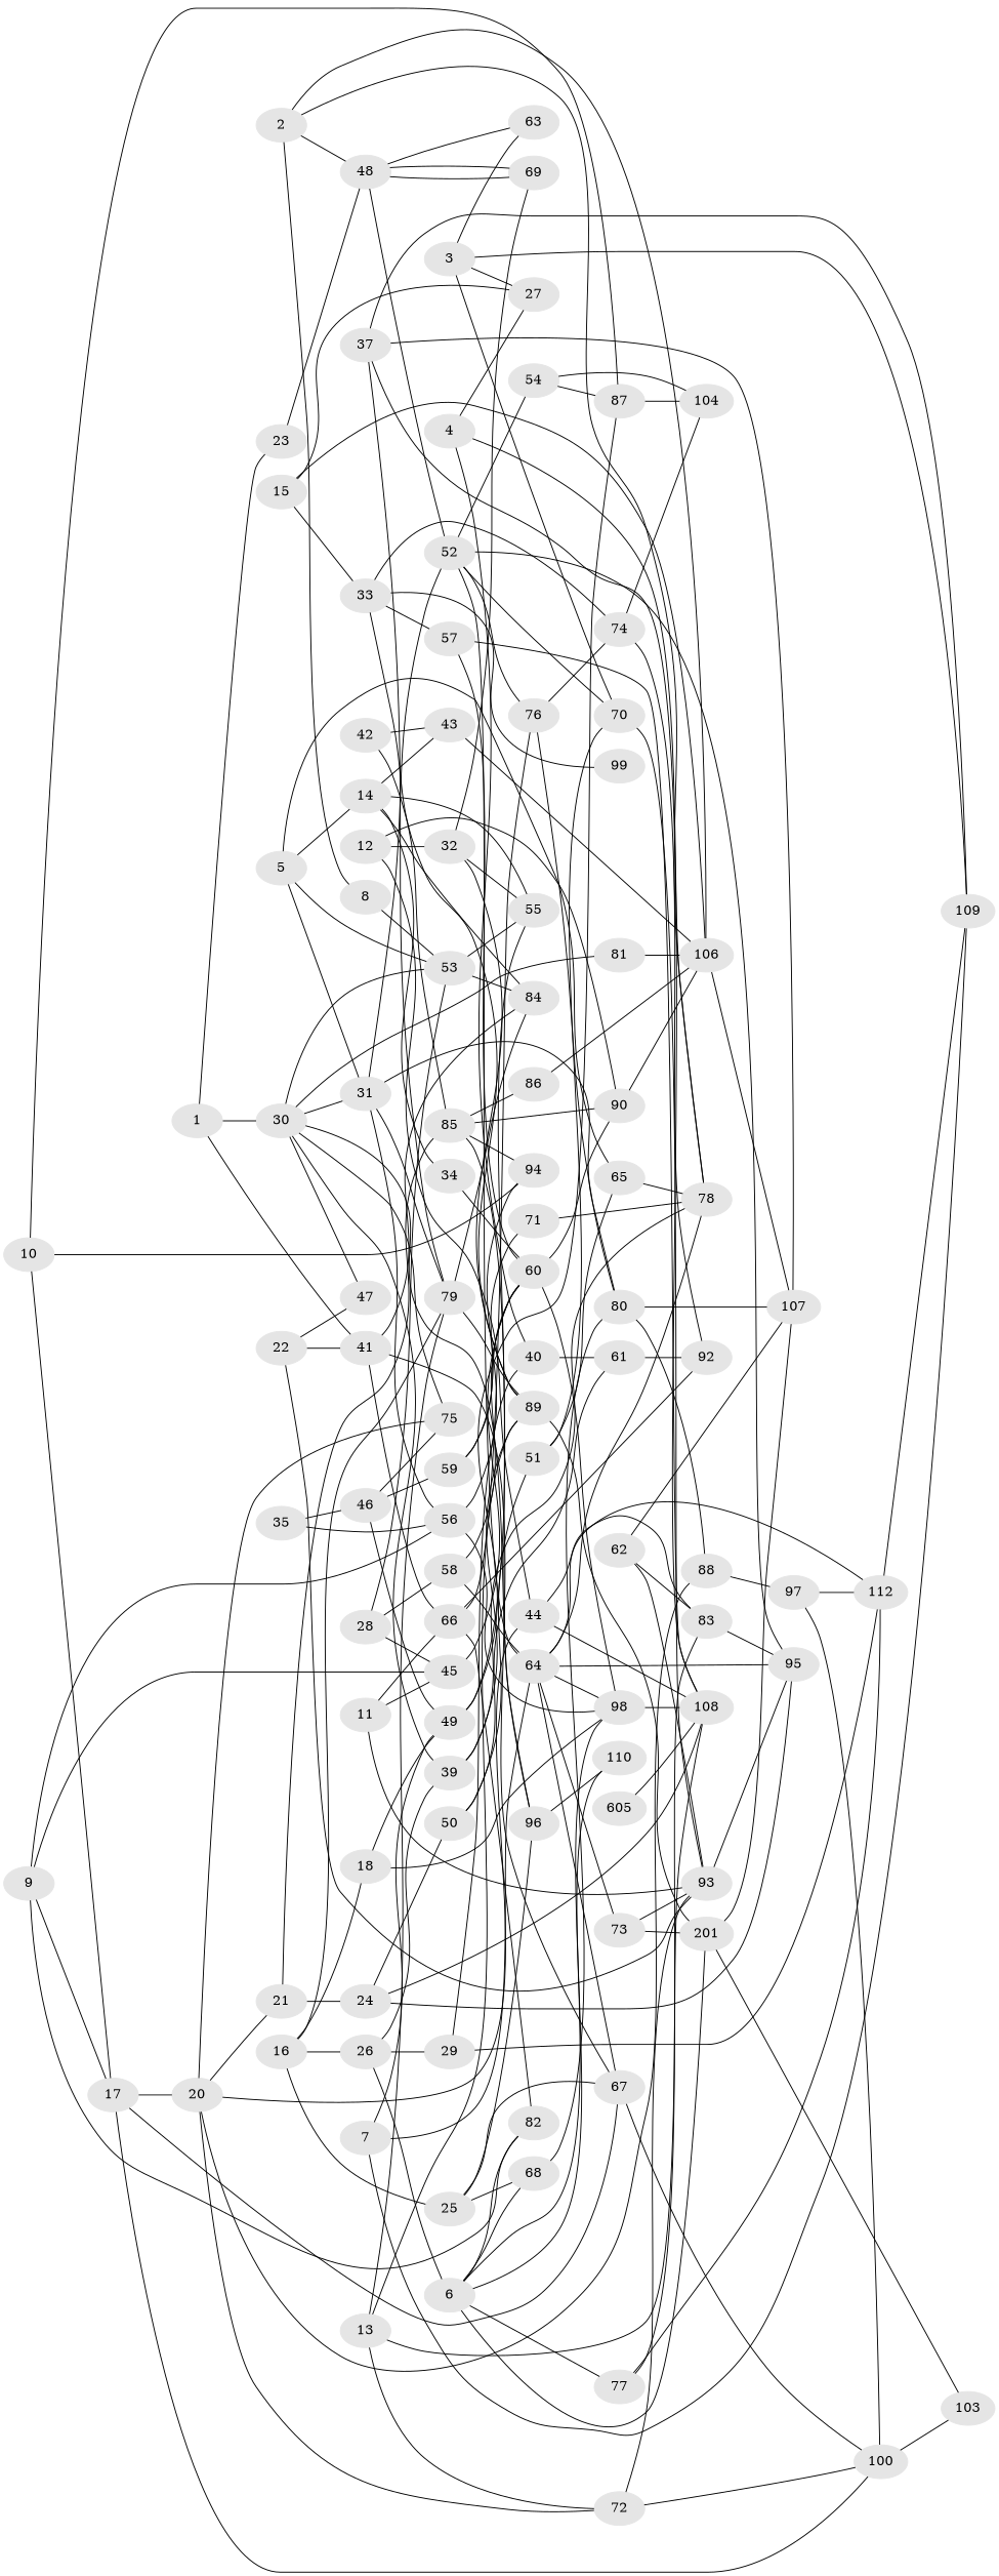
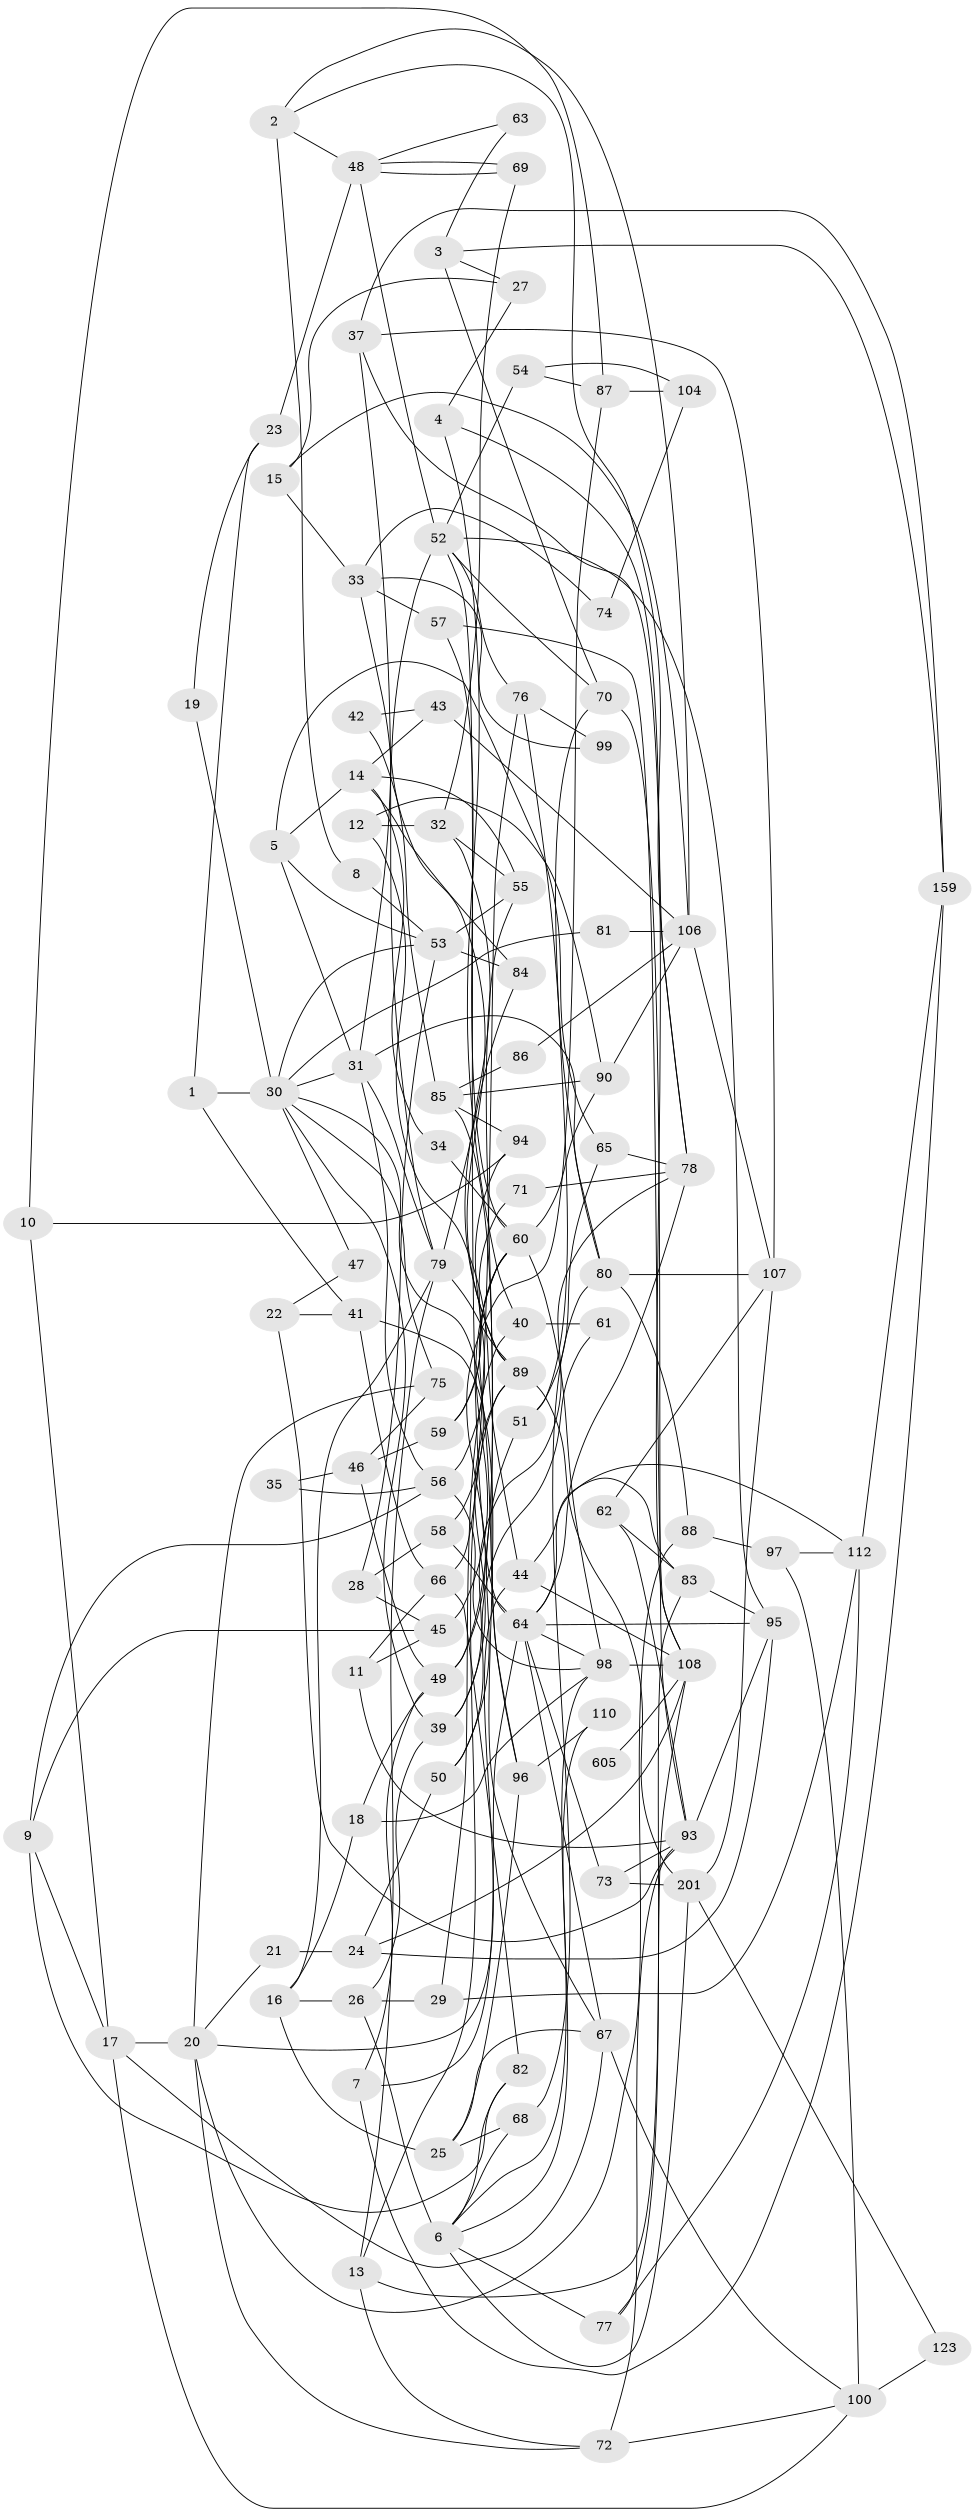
  graph {
    rankdir=LR
    node [color=gray90 style=filled]
    1
    23
    30
    41
    48
    31
    53
    75
    47
    96
    39
    81
    66
    84
    67
    2
    8
    78
    106
    63
    52
    69
    107
    3
    27
    70
-   109
+   109 [label=159]
    93
    4
    40
    61
    5
    14
    65
    34
    43
    55
    56
    79
    80
    6
    68
    77
    82
    98
    n46 [label=201]
    110
    108
    n49 [label=112]
-   103
+   103 [label=123]
    7
    49
    64
    87
    95
    73
    9
    17
    45
    20
    100
    60
    94
    10
    104
    11
    76
-   92
    12
    32
    44
    90
    89
    83
    13
    72
    15
    33
    57
    74
    99
    16
    18
    25
    26
    29
    21
    88
+   19
    24
    85
    97
    50
    86
    22
    51
    28
    58
    54
    35
    46
    59
    37
    n104 [label=605]
    42
    71
    62
    1 -- 23
    1 -- 30
    1 -- 41
    23 -- 48
    30 -- 31
    30 -- 53
    30 -- 75
    30 -- 47
    30 -- 96
    30 -- 39
    30 -- 81
    41 -- 66
-   41 -- 84
    41 -- 67
    48 -- 63
    48 -- 52
    48 -- 69
    48 -- 69
    31 -- 52
    31 -- 56
    31 -- 79
    31 -- 80
    53 -- 84
    53 -- 55
    96 -- 110
    39 -- 78
    39 -- 89
    81 -- 106
    66 -- 82
    66 -- 76
-   66 -- 92
    67 -- 100
    2 -- 48
    2 -- 8
    2 -- 78
    2 -- 106
    8 -- 53
    106 -- 107
    52 -- 70
    52 -- 64
    52 -- 95
    52 -- 76
    52 -- 54
    3 -- 63
    3 -- 27
    3 -- 70
    3 -- 109
    70 -- 93
    93 -- 95
    4 -- 78
    4 -- 27
    4 -- 40
    40 -- 61
-   61 -- 92
    5 -- 31
    5 -- 53
    5 -- 14
    5 -- 65
    14 -- 84
    14 -- 34
    14 -- 43
    14 -- 55
    65 -- 78
    34 -- 60
    43 -- 106
    56 -- 98
    56 -- 94
    79 -- 84
    79 -- 89
    80 -- 107
    80 -- 88
    6 -- 68
    6 -- 77
    6 -- 82
    6 -- 98
    6 -- n46
    6 -- 110
    68 -- 80
    77 -- 108
    77 -- n49
    98 -- 108
    n46 -- 107
    n46 -- 103
    n49 -- 109
    7 -- 109
    7 -- 49
    7 -- 64
    49 -- 55
    49 -- 87
    64 -- 67
    64 -- 78
    64 -- 98
    64 -- n49
    64 -- 95
    64 -- 73
    87 -- 104
    73 -- 93
    73 -- n46
    9 -- 56
    9 -- 82
    9 -- 17
    9 -- 45
    17 -- 67
    17 -- 20
    17 -- 100
    45 -- 60
    20 -- 75
    20 -- 44
    20 -- 72
    20 -- 21
    20 -- 88
    100 -- 103
    60 -- 98
    60 -- 90
    10 -- 87
    10 -- 17
    10 -- 94
    11 -- 66
    11 -- 93
    11 -- 45
    76 -- 80
-   76 -- 74
+   76 -- 99
    12 -- 32
    12 -- 44
    12 -- 90
    32 -- 69
    32 -- 55
    32 -- 89
    44 -- 108
    44 -- 83
    90 -- 106
    89 -- n46
    83 -- 95
    13 -- 79
    13 -- 89
    13 -- 83
    13 -- 72
    72 -- 93
    72 -- 100
    15 -- 106
    15 -- 27
    15 -- 33
    33 -- 89
    33 -- 57
    33 -- 74
    33 -- 99
    57 -- 108
    57 -- 60
    74 -- 104
-   74 -- 92
    16 -- 79
    16 -- 18
    16 -- 25
    16 -- 26
    18 -- 98
    18 -- 49
    25 -- 96
    25 -- 67
    25 -- 68
    26 -- 39
    26 -- 6
    26 -- 29
    29 -- 40
    29 -- n49
    21 -- 24
-   21 -- 85
    88 -- 97
+   19 -- 23
+   19 -- 30
    24 -- 108
    24 -- 95
    24 -- 50
    85 -- 96
    85 -- 94
    85 -- 90
    85 -- 86
    97 -- n49
    97 -- 100
    50 -- 61
    50 -- 51
    86 -- 106
    22 -- 41
    22 -- 47
    22 -- 93
    51 -- 70
    51 -- 65
    28 -- 53
    28 -- 45
    28 -- 58
    58 -- 64
    58 -- 60
    54 -- 87
    54 -- 104
    35 -- 56
    35 -- 46
    46 -- 75
    46 -- 49
    46 -- 59
    59 -- 60
    59 -- 71
    37 -- 107
    37 -- 109
    37 -- 79
    37 -- 108
    n104 -- 108
    42 -- 43
    42 -- 85
    71 -- 78
    62 -- 107
    62 -- 93
    62 -- 83
  }
